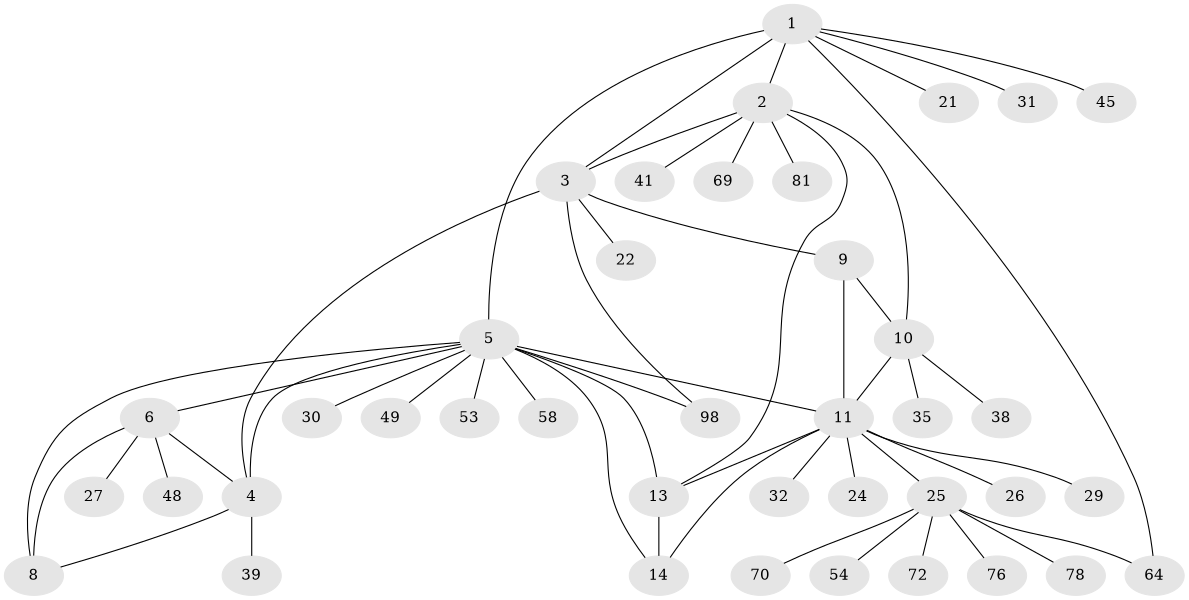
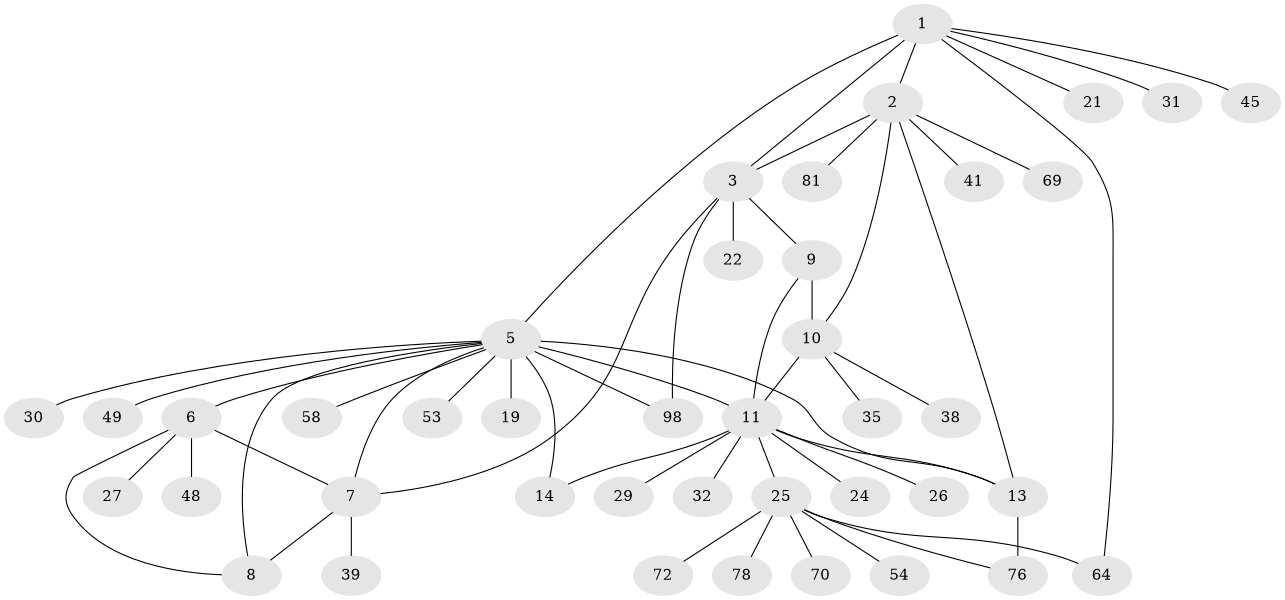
  graph {
    fontname="DejaVu Serif"
    node [color=gray90 fontname="DejaVu Serif" style=filled]
    edge [fontname="DejaVu Serif"]
    1
    2
    3 [super="+70+4"]
    5 [super="+59+61+17"]
    21
    31
    45
    64
    10 [super="+42+37+47+12"]
    13
    41 [super="+74"]
    69
    81
-   7 [super="+33+75" label=4]
+   7 [super="+33+75"]
    9
    22
    n17 [label=98 super="+43"]
    6 [super="+23"]
    8
    11 [super="+16"]
    14 [super="+15+50"]
+   19 [super="+73"]
    30
    49 [super="+63+55+66"]
    53
    58
    35
    38
    39 [super="+46"]
    27
    48
    24
    25
    26
    29 [super="+34"]
    32 [super="+65+60"]
    n37 [label=70]
    54
    72
    76
    78
    1 -- 2
    1 -- 3 [weight=2]
    1 -- 5
    1 -- 21
    1 -- 31
    1 -- 45
    1 -- 64
    2 -- 3 [weight=2]
    2 -- 10
    2 -- 13
    2 -- 41
    2 -- 69
    2 -- 81
    3 -- 7
    3 -- 9
    3 -- 22
    3 -- n17
    5 -- 13
    5 -- 7
    5 -- n17 [weight=2]
    5 -- 6
    5 -- 8
    5 -- 11 [weight=2]
    5 -- 14
+   5 -- 19 [weight=3]
    5 -- 30 [weight=2]
    5 -- 49 [weight=2]
    5 -- 53
    5 -- 58
    10 -- 11 [weight=2]
    10 -- 35
    10 -- 38
-   13 -- 14 [weight=2]
+   13 -- 76 [weight=2]
    7 -- 8
    7 -- 39
    9 -- 10 [weight=2]
    9 -- 11
    6 -- 7
    6 -- 8
    6 -- 27
    6 -- 48
    11 -- 13
    11 -- 14 [weight=2]
    11 -- 24
    11 -- 25
    11 -- 26
    11 -- 29
    11 -- 32
    25 -- 64
    25 -- n37
    25 -- 54
    25 -- 72
    25 -- 76
    25 -- 78
  }
